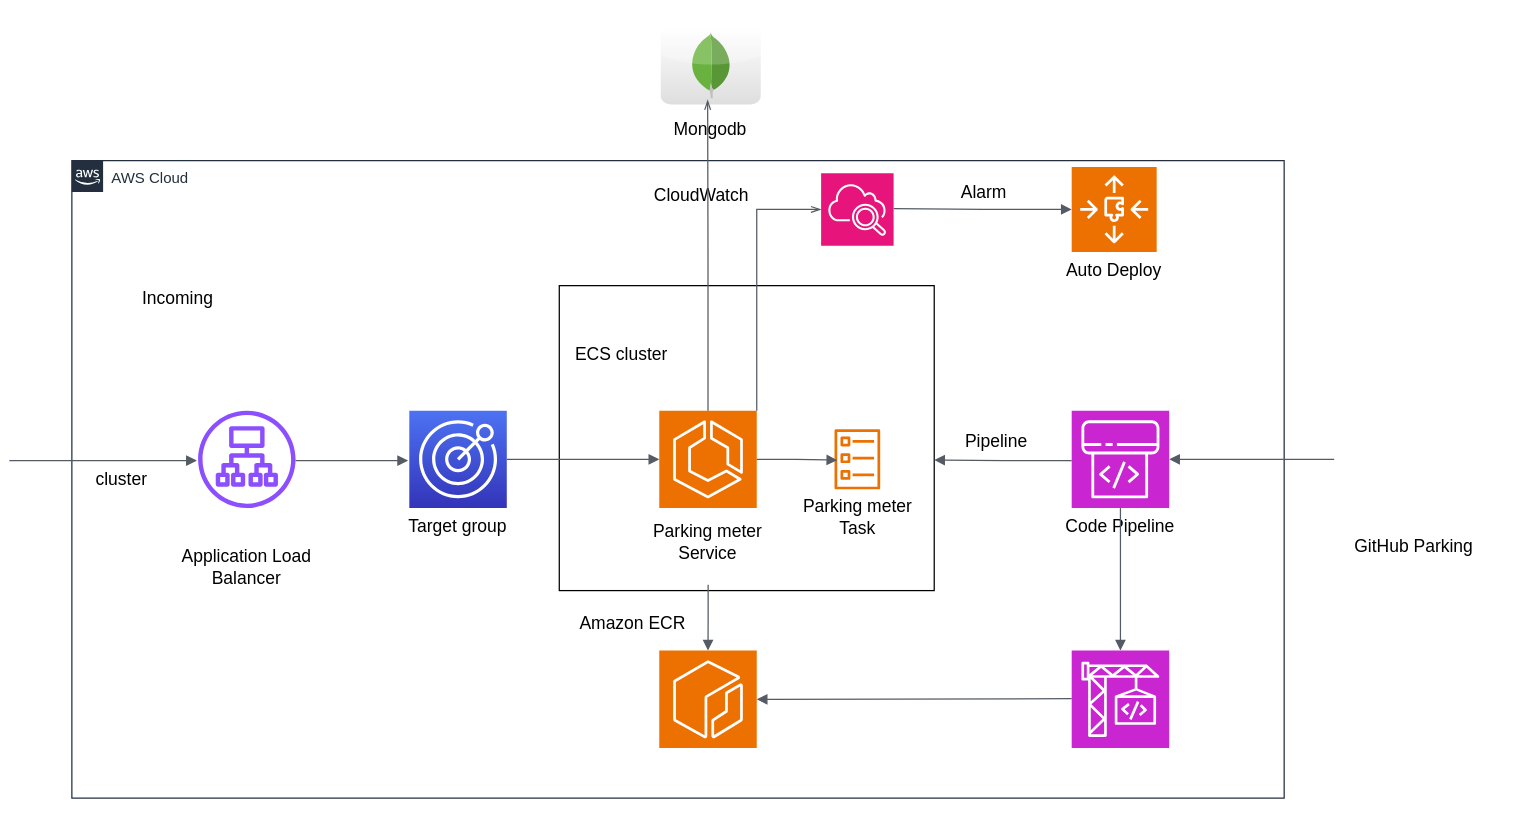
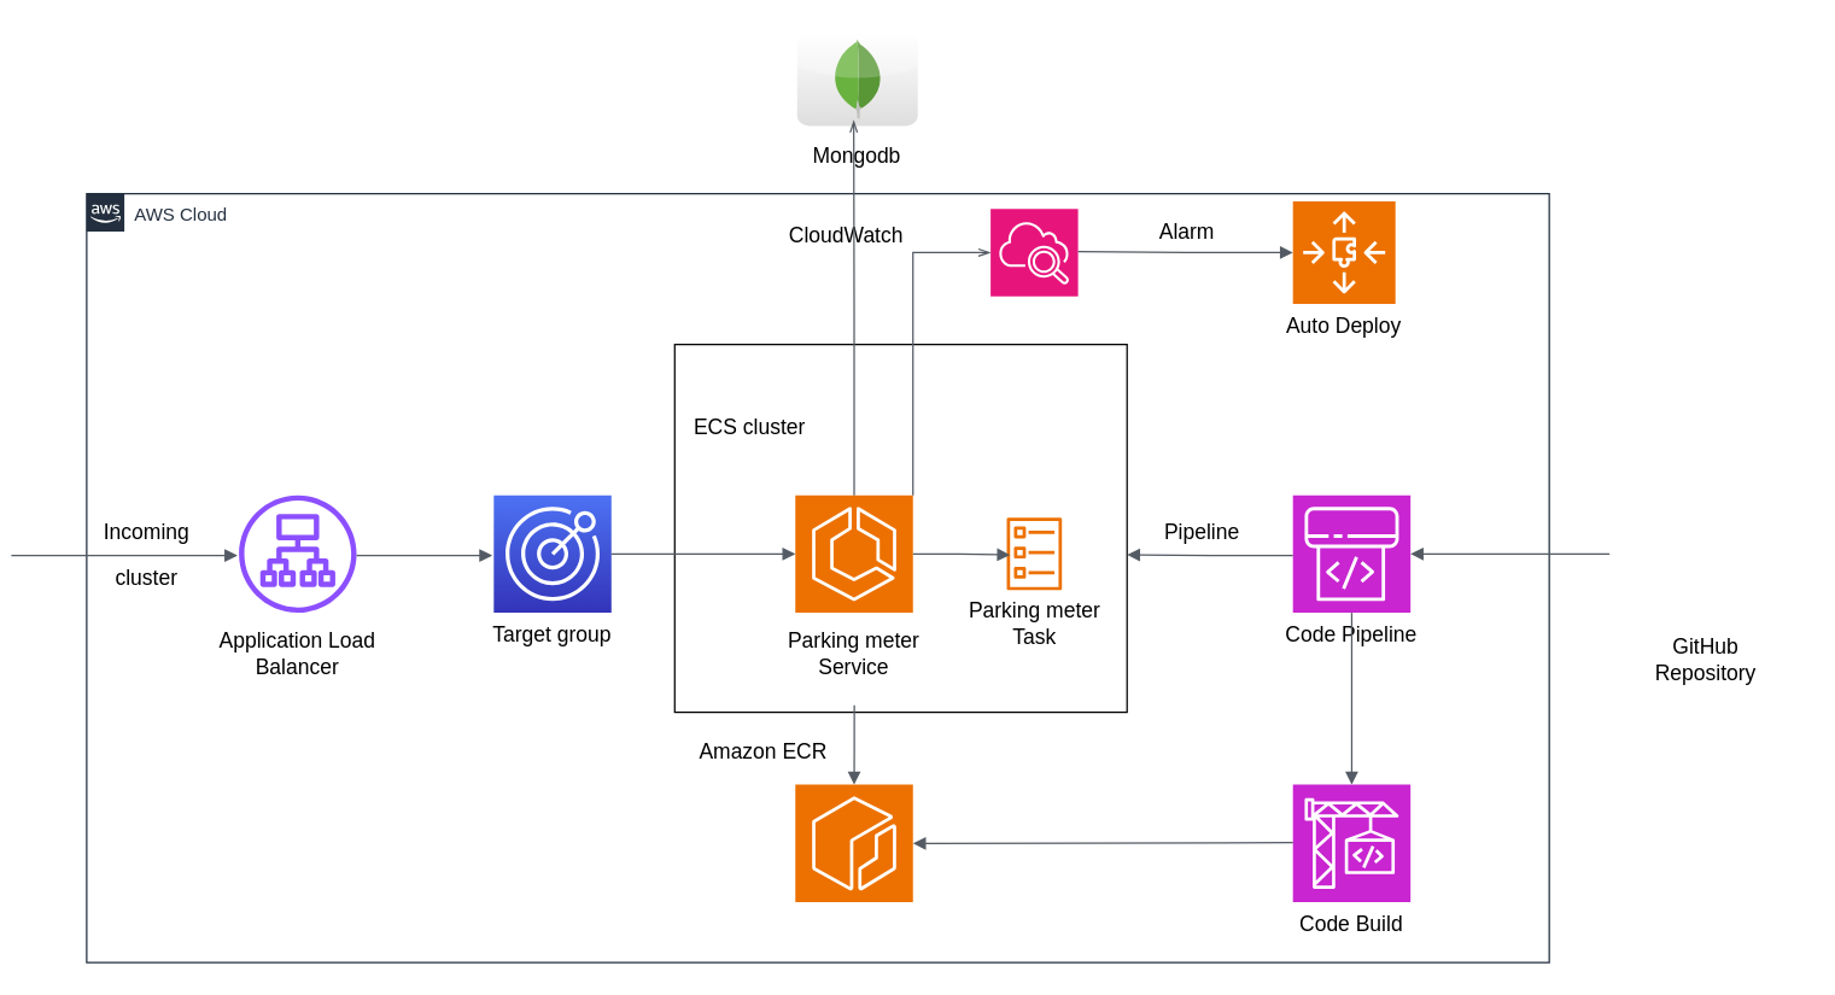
  <mxCell id="0" />
  <mxCell id="1" parent="0" />
  <mxCell id="2" value="AWS Cloud" style="points=[[0,0],[0.25,0],[0.5,0],[0.75,0],[1,0],[1,0.25],[1,0.5],[1,0.75],[1,1],[0.75,1],[0.5,1],[0.25,1],[0,1],[0,0.75],[0,0.5],[0,0.25]];outlineConnect=0;gradientColor=none;html=1;whiteSpace=wrap;fontSize=12;fontStyle=0;container=1;pointerEvents=0;collapsible=0;recursiveResize=0;shape=mxgraph.aws4.group;grIcon=mxgraph.aws4.group_aws_cloud_alt;strokeColor=#232F3E;fillColor=none;verticalAlign=top;align=left;spacingLeft=30;fontColor=#232F3E;dashed=0;" vertex="1" parent="1"><mxGeometry x="20" y="128" width="970" height="510" as="geometry" /></mxCell>
  <mxCell id="3" value="" style="rounded=0;whiteSpace=wrap;html=1;" vertex="1" parent="2"><mxGeometry x="390" y="100" width="300" height="244" as="geometry" /></mxCell>
  <mxCell id="4" value="" style="edgeStyle=orthogonalEdgeStyle;html=1;endArrow=block;elbow=vertical;startArrow=none;endFill=1;strokeColor=#545B64;rounded=0;" edge="1" parent="2"><mxGeometry width="100" relative="1" as="geometry"><mxPoint x="-50" y="240" as="sourcePoint" /><mxPoint x="100" y="240" as="targetPoint" /></mxGeometry></mxCell>
- <mxCell id="5" value="&lt;font style=&quot;font-size: 14px;&quot;&gt;Incoming&lt;/font&gt;" style="text;html=1;strokeColor=none;fillColor=none;align=center;verticalAlign=middle;whiteSpace=wrap;rounded=0;" vertex="1" parent="2"><mxGeometry x="55" y="95" width="60" height="30" as="geometry" /></mxCell>
+ <mxCell id="5" value="&lt;font style=&quot;font-size: 14px;&quot;&gt;Incoming&lt;/font&gt;" style="text;html=1;strokeColor=none;fillColor=none;align=center;verticalAlign=middle;whiteSpace=wrap;rounded=0;" vertex="1" parent="2"><mxGeometry x="10" y="210" width="60" height="30" as="geometry" /></mxCell>
  <mxCell id="6" value="&lt;font style=&quot;font-size: 14px;&quot;&gt;cluster&lt;/font&gt;" style="text;html=1;strokeColor=none;fillColor=none;align=center;verticalAlign=middle;whiteSpace=wrap;rounded=0;" vertex="1" parent="2"><mxGeometry x="10" y="240" width="60" height="30" as="geometry" /></mxCell>
- <mxCell id="7" value="&lt;font style=&quot;font-size: 14px;&quot;&gt;Application Load Balancer&lt;/font&gt;" style="text;html=1;strokeColor=none;fillColor=none;align=center;verticalAlign=middle;whiteSpace=wrap;rounded=0;" vertex="1" parent="2"><mxGeometry x="70" y="310" width="140" height="30" as="geometry" /></mxCell>
+ <mxCell id="7" value="&lt;font style=&quot;font-size: 14px;&quot;&gt;Application Load Balancer&lt;/font&gt;" style="text;html=1;strokeColor=none;fillColor=none;align=center;verticalAlign=middle;whiteSpace=wrap;rounded=0;" vertex="1" parent="2"><mxGeometry x="70" y="290" width="140" height="30" as="geometry" /></mxCell>
  <mxCell id="8" value="" style="sketch=0;outlineConnect=0;fontColor=#232F3E;gradientColor=none;fillColor=#8C4FFF;strokeColor=none;dashed=0;verticalLabelPosition=bottom;verticalAlign=top;align=center;html=1;fontSize=12;fontStyle=0;aspect=fixed;pointerEvents=1;shape=mxgraph.aws4.application_load_balancer;" vertex="1" parent="2"><mxGeometry x="101" y="200" width="78" height="78" as="geometry" /></mxCell>
  <mxCell id="9" value="" style="sketch=0;points=[[0,0,0],[0.25,0,0],[0.5,0,0],[0.75,0,0],[1,0,0],[0,1,0],[0.25,1,0],[0.5,1,0],[0.75,1,0],[1,1,0],[0,0.25,0],[0,0.5,0],[0,0.75,0],[1,0.25,0],[1,0.5,0],[1,0.75,0]];outlineConnect=0;fontColor=#232F3E;gradientColor=#4D72F3;gradientDirection=north;fillColor=#3334B9;strokeColor=#ffffff;dashed=0;verticalLabelPosition=bottom;verticalAlign=top;align=center;html=1;fontSize=12;fontStyle=0;aspect=fixed;shape=mxgraph.aws4.resourceIcon;resIcon=mxgraph.aws4.pinpoint;" vertex="1" parent="2"><mxGeometry x="270" y="200" width="78" height="78" as="geometry" /></mxCell>
  <mxCell id="10" value="" style="edgeStyle=orthogonalEdgeStyle;html=1;endArrow=block;elbow=vertical;startArrow=none;endFill=1;strokeColor=#545B64;rounded=0;" edge="1" parent="2"><mxGeometry width="100" relative="1" as="geometry"><mxPoint x="179" y="240" as="sourcePoint" /><mxPoint x="269" y="240" as="targetPoint" /></mxGeometry></mxCell>
  <mxCell id="11" value="&lt;font style=&quot;font-size: 14px;&quot;&gt;Target group&lt;/font&gt;" style="text;html=1;strokeColor=none;fillColor=none;align=center;verticalAlign=middle;whiteSpace=wrap;rounded=0;" vertex="1" parent="2"><mxGeometry x="239" y="278" width="140" height="30" as="geometry" /></mxCell>
  <mxCell id="12" value="&lt;font style=&quot;font-size: 14px;&quot;&gt;ECS cluster&lt;/font&gt;" style="text;html=1;strokeColor=none;fillColor=none;align=center;verticalAlign=middle;whiteSpace=wrap;rounded=0;" vertex="1" parent="2"><mxGeometry x="390" y="140" width="100" height="30" as="geometry" /></mxCell>
  <mxCell id="13" value="" style="sketch=0;points=[[0,0,0],[0.25,0,0],[0.5,0,0],[0.75,0,0],[1,0,0],[0,1,0],[0.25,1,0],[0.5,1,0],[0.75,1,0],[1,1,0],[0,0.25,0],[0,0.5,0],[0,0.75,0],[1,0.25,0],[1,0.5,0],[1,0.75,0]];outlineConnect=0;fontColor=#232F3E;fillColor=#ED7100;strokeColor=#ffffff;dashed=0;verticalLabelPosition=bottom;verticalAlign=top;align=center;html=1;fontSize=12;fontStyle=0;aspect=fixed;shape=mxgraph.aws4.resourceIcon;resIcon=mxgraph.aws4.ecs;" vertex="1" parent="2"><mxGeometry x="470" y="200" width="78" height="78" as="geometry" /></mxCell>
  <mxCell id="14" value="&lt;font style=&quot;font-size: 14px;&quot;&gt;Parking meter Service&lt;/font&gt;" style="text;html=1;strokeColor=none;fillColor=none;align=center;verticalAlign=middle;whiteSpace=wrap;rounded=0;" vertex="1" parent="2"><mxGeometry x="459" y="290" width="100" height="30" as="geometry" /></mxCell>
  <mxCell id="15" value="" style="edgeStyle=orthogonalEdgeStyle;html=1;endArrow=block;elbow=vertical;startArrow=none;endFill=1;strokeColor=#545B64;rounded=0;exitX=1;exitY=0.5;exitDx=0;exitDy=0;exitPerimeter=0;entryX=0;entryY=0.5;entryDx=0;entryDy=0;entryPerimeter=0;" edge="1" parent="2" source="9" target="13"><mxGeometry width="100" relative="1" as="geometry"><mxPoint x="420" y="241" as="sourcePoint" /><mxPoint x="470" y="241" as="targetPoint" /></mxGeometry></mxCell>
  <mxCell id="16" value="" style="sketch=0;outlineConnect=0;fontColor=#232F3E;gradientColor=none;fillColor=#ED7100;strokeColor=none;dashed=0;verticalLabelPosition=bottom;verticalAlign=top;align=center;html=1;fontSize=12;fontStyle=0;aspect=fixed;pointerEvents=1;shape=mxgraph.aws4.ecs_task;" vertex="1" parent="2"><mxGeometry x="610" y="215" width="37" height="48" as="geometry" /></mxCell>
  <mxCell id="17" value="" style="edgeStyle=orthogonalEdgeStyle;html=1;endArrow=block;elbow=vertical;startArrow=none;endFill=1;strokeColor=#545B64;rounded=0;exitX=1;exitY=0.5;exitDx=0;exitDy=0;exitPerimeter=0;entryX=0.059;entryY=0.513;entryDx=0;entryDy=0;entryPerimeter=0;" edge="1" parent="2" source="13" target="16"><mxGeometry width="100" relative="1" as="geometry"><mxPoint x="570" y="240" as="sourcePoint" /><mxPoint x="610" y="240" as="targetPoint" /></mxGeometry></mxCell>
  <mxCell id="18" value="&lt;font style=&quot;font-size: 14px;&quot;&gt;Parking meter Task&lt;/font&gt;" style="text;html=1;strokeColor=none;fillColor=none;align=center;verticalAlign=middle;whiteSpace=wrap;rounded=0;" vertex="1" parent="2"><mxGeometry x="578.5" y="270" width="100" height="30" as="geometry" /></mxCell>
  <mxCell id="19" value="" style="sketch=0;points=[[0,0,0],[0.25,0,0],[0.5,0,0],[0.75,0,0],[1,0,0],[0,1,0],[0.25,1,0],[0.5,1,0],[0.75,1,0],[1,1,0],[0,0.25,0],[0,0.5,0],[0,0.75,0],[1,0.25,0],[1,0.5,0],[1,0.75,0]];outlineConnect=0;fontColor=#232F3E;fillColor=#ED7100;strokeColor=#ffffff;dashed=0;verticalLabelPosition=bottom;verticalAlign=top;align=center;html=1;fontSize=12;fontStyle=0;aspect=fixed;shape=mxgraph.aws4.resourceIcon;resIcon=mxgraph.aws4.ecr;" vertex="1" parent="2"><mxGeometry x="470" y="392" width="78" height="78" as="geometry" /></mxCell>
  <mxCell id="20" value="&lt;font style=&quot;font-size: 14px;&quot;&gt;Amazon ECR&lt;/font&gt;" style="text;html=1;strokeColor=none;fillColor=none;align=center;verticalAlign=middle;whiteSpace=wrap;rounded=0;" vertex="1" parent="2"><mxGeometry x="379" y="355" width="140" height="30" as="geometry" /></mxCell>
  <mxCell id="21" value="" style="edgeStyle=orthogonalEdgeStyle;html=1;endArrow=block;elbow=vertical;startArrow=none;endFill=1;strokeColor=#545B64;rounded=0;entryX=0.5;entryY=0;entryDx=0;entryDy=0;entryPerimeter=0;exitX=0.397;exitY=0.981;exitDx=0;exitDy=0;exitPerimeter=0;" edge="1" parent="2" source="3" target="19"><mxGeometry width="100" relative="1" as="geometry"><mxPoint x="509" y="350" as="sourcePoint" /><mxPoint x="410" y="390" as="targetPoint" /><Array as="points" /></mxGeometry></mxCell>
  <mxCell id="22" value="" style="sketch=0;points=[[0,0,0],[0.25,0,0],[0.5,0,0],[0.75,0,0],[1,0,0],[0,1,0],[0.25,1,0],[0.5,1,0],[0.75,1,0],[1,1,0],[0,0.25,0],[0,0.5,0],[0,0.75,0],[1,0.25,0],[1,0.5,0],[1,0.75,0]];outlineConnect=0;fontColor=#232F3E;fillColor=#C925D1;strokeColor=#ffffff;dashed=0;verticalLabelPosition=bottom;verticalAlign=top;align=center;html=1;fontSize=12;fontStyle=0;aspect=fixed;shape=mxgraph.aws4.resourceIcon;resIcon=mxgraph.aws4.codepipeline;" vertex="1" parent="2"><mxGeometry x="800" y="200" width="78" height="78" as="geometry" /></mxCell>
  <mxCell id="23" value="" style="sketch=0;points=[[0,0,0],[0.25,0,0],[0.5,0,0],[0.75,0,0],[1,0,0],[0,1,0],[0.25,1,0],[0.5,1,0],[0.75,1,0],[1,1,0],[0,0.25,0],[0,0.5,0],[0,0.75,0],[1,0.25,0],[1,0.5,0],[1,0.75,0]];outlineConnect=0;fontColor=#232F3E;fillColor=#C925D1;strokeColor=#ffffff;dashed=0;verticalLabelPosition=bottom;verticalAlign=top;align=center;html=1;fontSize=12;fontStyle=0;aspect=fixed;shape=mxgraph.aws4.resourceIcon;resIcon=mxgraph.aws4.codebuild;" vertex="1" parent="2"><mxGeometry x="800" y="392" width="78" height="78" as="geometry" /></mxCell>
  <mxCell id="24" value="&lt;font style=&quot;font-size: 14px;&quot;&gt;Code Pipeline&lt;/font&gt;" style="text;html=1;strokeColor=none;fillColor=none;align=center;verticalAlign=middle;whiteSpace=wrap;rounded=0;" vertex="1" parent="2"><mxGeometry x="789" y="278" width="100" height="30" as="geometry" /></mxCell>
+ <mxCell id="25" value="&lt;font style=&quot;font-size: 14px;&quot;&gt;Code Build&lt;/font&gt;" style="text;html=1;strokeColor=none;fillColor=none;align=center;verticalAlign=middle;whiteSpace=wrap;rounded=0;" vertex="1" parent="2"><mxGeometry x="789" y="470" width="100" height="30" as="geometry" /></mxCell>
  <mxCell id="26" value="" style="edgeStyle=orthogonalEdgeStyle;html=1;endArrow=none;elbow=vertical;startArrow=block;startFill=1;strokeColor=#545B64;rounded=0;exitX=1;exitY=0.5;exitDx=0;exitDy=0;exitPerimeter=0;" edge="1" parent="2" source="19"><mxGeometry width="100" relative="1" as="geometry"><mxPoint x="700" y="430.5" as="sourcePoint" /><mxPoint x="800" y="430.5" as="targetPoint" /></mxGeometry></mxCell>
  <mxCell id="27" value="" style="edgeStyle=orthogonalEdgeStyle;html=1;endArrow=none;elbow=vertical;startArrow=block;startFill=1;strokeColor=#545B64;rounded=0;exitX=1;exitY=0.5;exitDx=0;exitDy=0;exitPerimeter=0;" edge="1" parent="2"><mxGeometry width="100" relative="1" as="geometry"><mxPoint x="690" y="239.5" as="sourcePoint" /><mxPoint x="800" y="240" as="targetPoint" /></mxGeometry></mxCell>
  <mxCell id="28" value="" style="edgeStyle=orthogonalEdgeStyle;html=1;endArrow=none;elbow=vertical;startArrow=block;startFill=1;strokeColor=#545B64;rounded=0;exitX=0.5;exitY=0;exitDx=0;exitDy=0;exitPerimeter=0;entryX=0.5;entryY=0;entryDx=0;entryDy=0;" edge="1" parent="2" source="23" target="24"><mxGeometry width="100" relative="1" as="geometry"><mxPoint x="660" y="350.5" as="sourcePoint" /><mxPoint x="912" y="350" as="targetPoint" /><Array as="points"><mxPoint x="839" y="330" /><mxPoint x="839" y="330" /></Array></mxGeometry></mxCell>
  <mxCell id="29" value="&lt;font style=&quot;font-size: 14px;&quot;&gt;Pipeline&lt;/font&gt;" style="text;html=1;strokeColor=none;fillColor=none;align=center;verticalAlign=middle;whiteSpace=wrap;rounded=0;" vertex="1" parent="2"><mxGeometry x="670" y="210" width="140" height="30" as="geometry" /></mxCell>
  <mxCell id="30" value="" style="sketch=0;points=[[0,0,0],[0.25,0,0],[0.5,0,0],[0.75,0,0],[1,0,0],[0,1,0],[0.25,1,0],[0.5,1,0],[0.75,1,0],[1,1,0],[0,0.25,0],[0,0.5,0],[0,0.75,0],[1,0.25,0],[1,0.5,0],[1,0.75,0]];points=[[0,0,0],[0.25,0,0],[0.5,0,0],[0.75,0,0],[1,0,0],[0,1,0],[0.25,1,0],[0.5,1,0],[0.75,1,0],[1,1,0],[0,0.25,0],[0,0.5,0],[0,0.75,0],[1,0.25,0],[1,0.5,0],[1,0.75,0]];outlineConnect=0;fontColor=#232F3E;fillColor=#E7157B;strokeColor=#ffffff;dashed=0;verticalLabelPosition=bottom;verticalAlign=top;align=center;html=1;fontSize=12;fontStyle=0;aspect=fixed;shape=mxgraph.aws4.resourceIcon;resIcon=mxgraph.aws4.cloudwatch_2;" vertex="1" parent="2"><mxGeometry x="599.5" y="10" width="58" height="58" as="geometry" /></mxCell>
  <mxCell id="31" value="&lt;font style=&quot;font-size: 14px;&quot;&gt;CloudWatch&lt;/font&gt;" style="text;html=1;strokeColor=none;fillColor=none;align=center;verticalAlign=middle;whiteSpace=wrap;rounded=0;" vertex="1" parent="2"><mxGeometry x="453.5" y="13" width="100" height="30" as="geometry" /></mxCell>
  <mxCell id="32" value="" style="sketch=0;points=[[0,0,0],[0.25,0,0],[0.5,0,0],[0.75,0,0],[1,0,0],[0,1,0],[0.25,1,0],[0.5,1,0],[0.75,1,0],[1,1,0],[0,0.25,0],[0,0.5,0],[0,0.75,0],[1,0.25,0],[1,0.5,0],[1,0.75,0]];outlineConnect=0;fontColor=#232F3E;fillColor=#ED7100;strokeColor=#ffffff;dashed=0;verticalLabelPosition=bottom;verticalAlign=top;align=center;html=1;fontSize=12;fontStyle=0;aspect=fixed;shape=mxgraph.aws4.resourceIcon;resIcon=mxgraph.aws4.auto_scaling3;" vertex="1" parent="2"><mxGeometry x="800" y="5" width="68" height="68" as="geometry" /></mxCell>
  <mxCell id="33" value="" style="edgeStyle=orthogonalEdgeStyle;html=1;endArrow=openThin;elbow=vertical;startArrow=none;endFill=0;strokeColor=#545B64;rounded=0;exitX=1;exitY=0;exitDx=0;exitDy=0;exitPerimeter=0;entryX=0;entryY=0.5;entryDx=0;entryDy=0;entryPerimeter=0;" edge="1" parent="2" source="13" target="30"><mxGeometry width="100" relative="1" as="geometry"><mxPoint x="539.41" y="279.5" as="sourcePoint" /><mxPoint x="539.41" y="30.5" as="targetPoint" /></mxGeometry></mxCell>
  <mxCell id="34" value="&lt;font style=&quot;font-size: 14px;&quot;&gt;Auto Deploy&lt;/font&gt;" style="text;html=1;strokeColor=none;fillColor=none;align=center;verticalAlign=middle;whiteSpace=wrap;rounded=0;" vertex="1" parent="2"><mxGeometry x="784" y="73" width="100" height="30" as="geometry" /></mxCell>
  <mxCell id="35" value="" style="edgeStyle=orthogonalEdgeStyle;html=1;endArrow=block;elbow=vertical;startArrow=none;endFill=1;strokeColor=#545B64;rounded=0;entryX=0;entryY=0.5;entryDx=0;entryDy=0;entryPerimeter=0;" edge="1" parent="2" target="32"><mxGeometry width="100" relative="1" as="geometry"><mxPoint x="657.5" y="38.41" as="sourcePoint" /><mxPoint x="747.5" y="38.41" as="targetPoint" /></mxGeometry></mxCell>
  <mxCell id="36" value="&lt;font style=&quot;font-size: 14px;&quot;&gt;Alarm&lt;/font&gt;" style="text;html=1;strokeColor=none;fillColor=none;align=center;verticalAlign=middle;whiteSpace=wrap;rounded=0;" vertex="1" parent="2"><mxGeometry x="690" y="10" width="80" height="30" as="geometry" /></mxCell>
  <mxCell id="37" value="" style="shape=image;html=1;verticalAlign=top;verticalLabelPosition=bottom;labelBackgroundColor=#ffffff;imageAspect=0;aspect=fixed;image=https://cdn1.iconfinder.com/data/icons/unicons-line-vol-3/24/github-128.png" vertex="1" parent="1"><mxGeometry x="1030" y="303" width="128" height="128" as="geometry" /></mxCell>
- <mxCell id="38" value="&lt;font style=&quot;font-size: 14px;&quot;&gt;GitHub Parking&lt;/font&gt;" style="text;html=1;strokeColor=none;fillColor=none;align=center;verticalAlign=middle;whiteSpace=wrap;rounded=0;" vertex="1" parent="1"><mxGeometry x="1044" y="422" width="100" height="30" as="geometry" /></mxCell>
+ <mxCell id="38" value="&lt;font style=&quot;font-size: 14px;&quot;&gt;GitHub Repository&lt;/font&gt;" style="text;html=1;strokeColor=none;fillColor=none;align=center;verticalAlign=middle;whiteSpace=wrap;rounded=0;" vertex="1" parent="1"><mxGeometry x="1044" y="422" width="100" height="30" as="geometry" /></mxCell>
  <mxCell id="39" value="" style="edgeStyle=orthogonalEdgeStyle;html=1;endArrow=none;elbow=vertical;startArrow=block;startFill=1;strokeColor=#545B64;rounded=0;exitX=1;exitY=0.5;exitDx=0;exitDy=0;exitPerimeter=0;entryX=0;entryY=0.5;entryDx=0;entryDy=0;" edge="1" parent="1" source="22" target="37"><mxGeometry width="100" relative="1" as="geometry"><mxPoint x="930" y="368" as="sourcePoint" /><mxPoint x="1040" y="368.5" as="targetPoint" /></mxGeometry></mxCell>
  <mxCell id="40" value="" style="dashed=0;outlineConnect=0;html=1;align=center;labelPosition=center;verticalLabelPosition=bottom;verticalAlign=top;shape=mxgraph.webicons.mongodb;gradientColor=#DFDEDE" vertex="1" parent="1"><mxGeometry x="491.2" y="20.6" width="80" height="62.4" as="geometry" /></mxCell>
  <mxCell id="41" value="&lt;font style=&quot;font-size: 14px;&quot;&gt;Mongodb&lt;/font&gt;" style="text;html=1;strokeColor=none;fillColor=none;align=center;verticalAlign=middle;whiteSpace=wrap;rounded=0;" vertex="1" parent="1"><mxGeometry x="461.2" y="88" width="140" height="30" as="geometry" /></mxCell>
  <mxCell id="42" value="" style="edgeStyle=orthogonalEdgeStyle;html=1;endArrow=openThin;elbow=vertical;startArrow=none;endFill=0;strokeColor=#545B64;rounded=0;exitX=0.5;exitY=0;exitDx=0;exitDy=0;exitPerimeter=0;entryX=0.469;entryY=0.94;entryDx=0;entryDy=0;entryPerimeter=0;" edge="1" parent="1" source="13" target="40"><mxGeometry width="100" relative="1" as="geometry"><mxPoint x="479" y="208" as="sourcePoint" /><mxPoint x="579" y="208" as="targetPoint" /></mxGeometry></mxCell>
